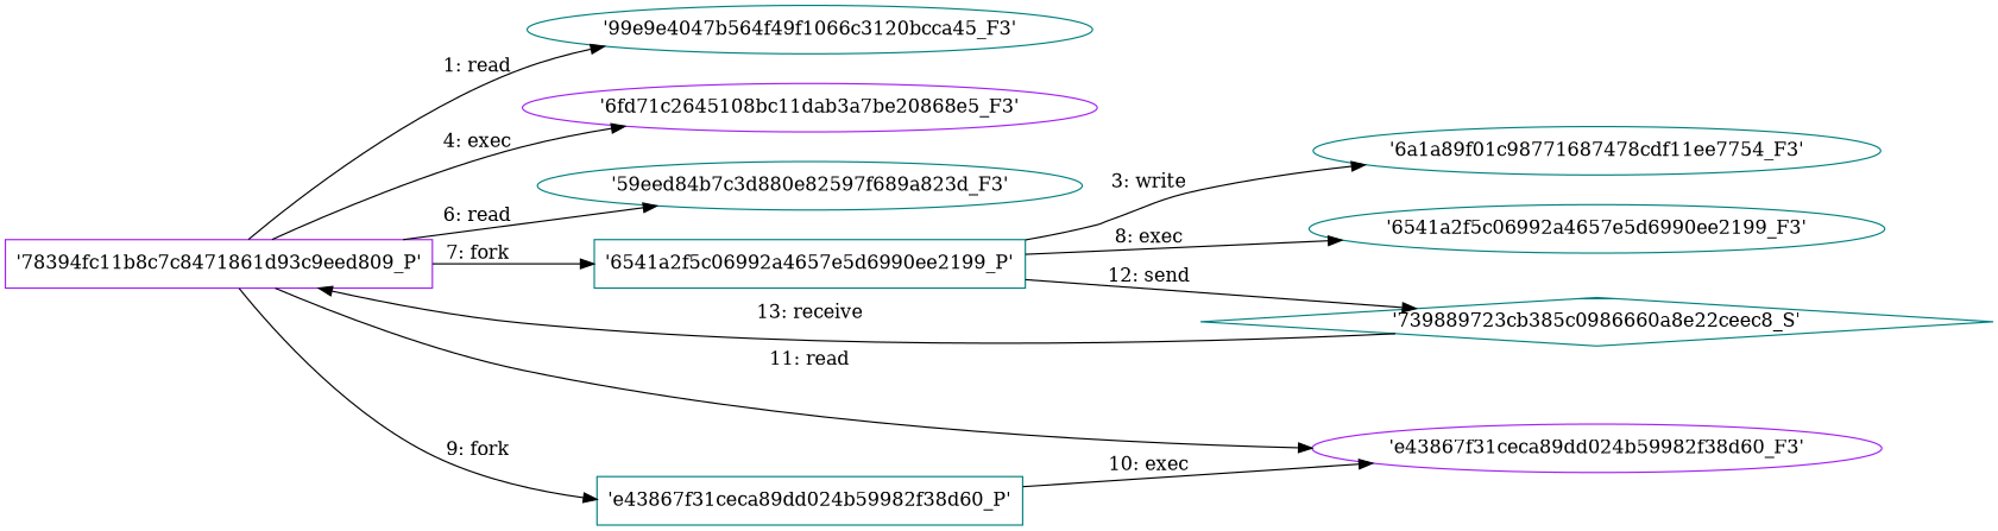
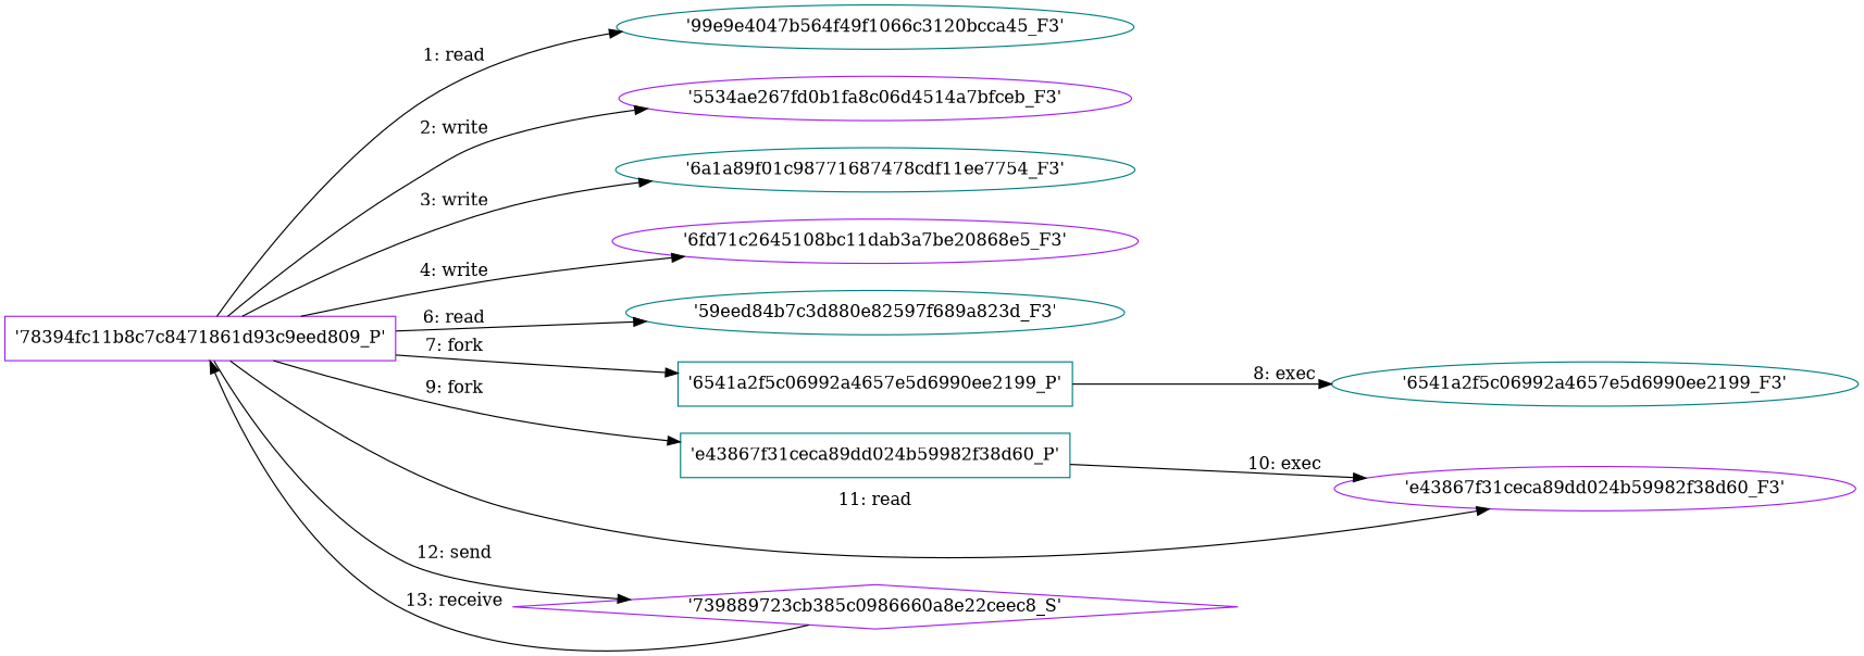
  digraph {
    engine=neato
    fixedsize=false
    fontsize=10
    nodesep=0.3
    rankdir=LR
    ranksep=0
    splines=true
    node [color=teal node_type=file shape=ellipse]
    "'78394fc11b8c7c8471861d93c9eed809_P'" [color=purple node_type=Process shape=box]
    "'99e9e4047b564f49f1066c3120bcca45_F3'"
+   "'5534ae267fd0b1fa8c06d4514a7bfceb_F3'" [color=purple]
    "'6a1a89f01c98771687478cdf11ee7754_F3'"
    "'6fd71c2645108bc11dab3a7be20868e5_F3'" [color=purple]
    n6 [label="'59eed84b7c3d880e82597f689a823d_F3'"]
    "'6541a2f5c06992a4657e5d6990ee2199_P'" [node_type=Process shape=box]
    "'e43867f31ceca89dd024b59982f38d60_P'" [node_type=Process shape=box]
    "'e43867f31ceca89dd024b59982f38d60_F3'" [color=purple]
-   "'739889723cb385c0986660a8e22ceec8_S'" [node_type=Socket shape=diamond]
+   "'739889723cb385c0986660a8e22ceec8_S'" [color=purple node_type=Socket shape=diamond]
    "'6541a2f5c06992a4657e5d6990ee2199_F3'" [node_type=File]
    "'78394fc11b8c7c8471861d93c9eed809_P'" -> "'99e9e4047b564f49f1066c3120bcca45_F3'" [label="1: read"]
-   "'6541a2f5c06992a4657e5d6990ee2199_P'" -> "'6a1a89f01c98771687478cdf11ee7754_F3'" [label="3: write"]
-   "'78394fc11b8c7c8471861d93c9eed809_P'" -> "'6fd71c2645108bc11dab3a7be20868e5_F3'" [label="4: exec"]
+   "'78394fc11b8c7c8471861d93c9eed809_P'" -> "'5534ae267fd0b1fa8c06d4514a7bfceb_F3'" [label="2: write"]
+   "'78394fc11b8c7c8471861d93c9eed809_P'" -> "'6a1a89f01c98771687478cdf11ee7754_F3'" [label="3: write"]
+   "'78394fc11b8c7c8471861d93c9eed809_P'" -> "'6fd71c2645108bc11dab3a7be20868e5_F3'" [label="4: write"]
    "'78394fc11b8c7c8471861d93c9eed809_P'" -> n6 [label="6: read"]
    "'78394fc11b8c7c8471861d93c9eed809_P'" -> "'6541a2f5c06992a4657e5d6990ee2199_P'" [label="7: fork"]
    "'78394fc11b8c7c8471861d93c9eed809_P'" -> "'e43867f31ceca89dd024b59982f38d60_P'" [label="9: fork"]
    "'78394fc11b8c7c8471861d93c9eed809_P'" -> "'e43867f31ceca89dd024b59982f38d60_F3'" [label="11: read"]
-   "'6541a2f5c06992a4657e5d6990ee2199_P'" -> "'739889723cb385c0986660a8e22ceec8_S'" [label="12: send"]
+   "'78394fc11b8c7c8471861d93c9eed809_P'" -> "'739889723cb385c0986660a8e22ceec8_S'" [label="12: send"]
    "'6541a2f5c06992a4657e5d6990ee2199_P'" -> "'6541a2f5c06992a4657e5d6990ee2199_F3'" [label="8: exec"]
    "'e43867f31ceca89dd024b59982f38d60_P'" -> "'e43867f31ceca89dd024b59982f38d60_F3'" [label="10: exec"]
    "'739889723cb385c0986660a8e22ceec8_S'" -> "'78394fc11b8c7c8471861d93c9eed809_P'" [label="13: receive"]
  }
